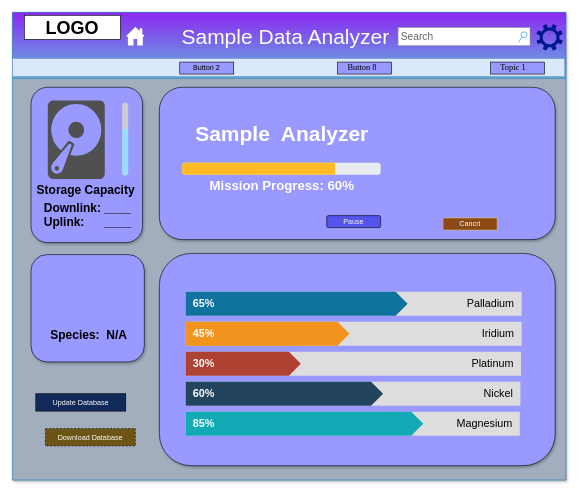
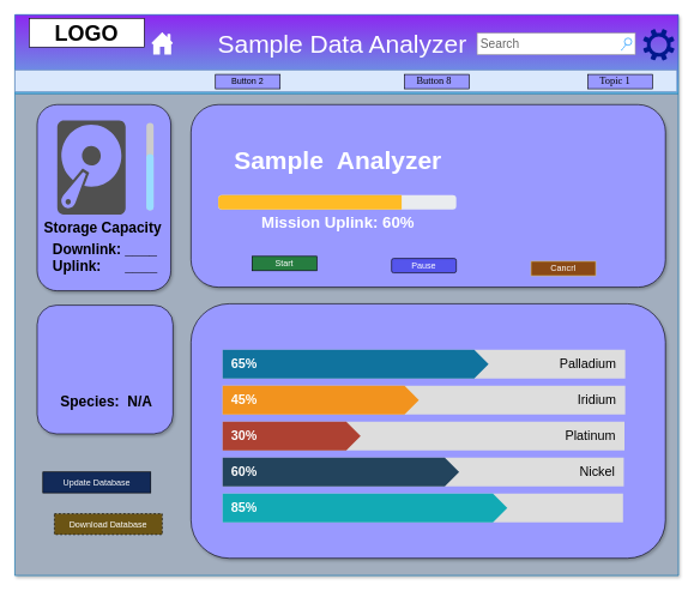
  <mxCell id="0" />
  <mxCell id="1" parent="0" />
  <mxCell id="2" value="" style="swimlane;whiteSpace=wrap;html=1;startSize=110;fillColor=#62b5df;fontColor=#ffffff;strokeColor=#006EAF;gradientColor=#8c28f0;gradientDirection=north;swimlaneFillColor=#a2aebe;shadow=1;" vertex="1" parent="1"><mxGeometry x="20" y="20" width="923" height="780" as="geometry"><mxRectangle x="1186" y="-8" width="50" height="110" as="alternateBounds" /></mxGeometry></mxCell>
  <mxCell id="3" value="" style="rounded=1;whiteSpace=wrap;html=1;fillColor=#9999FF;fontColor=#9999ff;shadow=1;" vertex="1" parent="2"><mxGeometry x="31" y="404" width="189" height="179" as="geometry" /></mxCell>
  <mxCell id="4" value="" style="rounded=1;whiteSpace=wrap;html=1;fillColor=#9999FF;fontColor=#9999ff;shadow=1;" vertex="1" parent="2"><mxGeometry x="31" y="125" width="186" height="259" as="geometry" /></mxCell>
  <mxCell id="5" value="&lt;b&gt;&lt;font style=&quot;font-size: 30px;&quot;&gt;LOGO&lt;/font&gt;&lt;/b&gt;" style="rounded=0;whiteSpace=wrap;html=1;" vertex="1" parent="2"><mxGeometry x="20" y="5" width="160" height="40" as="geometry" /></mxCell>
  <mxCell id="6" value="Search" style="strokeWidth=1;shadow=0;dashed=0;align=center;html=1;shape=mxgraph.mockup.forms.searchBox;strokeColor=#999999;mainText=;strokeColor2=#008cff;fontColor=#666666;fontSize=17;align=left;spacingLeft=3;rounded=0;labelBackgroundColor=none;comic=1;" vertex="1" parent="2"><mxGeometry x="643" y="25.5" width="220" height="30" as="geometry" /></mxCell>
  <mxCell id="7" value="&lt;font style=&quot;font-size: 35px;&quot; color=&quot;#ffffff&quot;&gt;Sample Data Analyzer&lt;/font&gt;" style="text;html=1;align=center;verticalAlign=middle;resizable=0;points=[];autosize=1;strokeColor=none;fillColor=none;" vertex="1" parent="2"><mxGeometry x="273" y="13.5" width="364" height="54" as="geometry" /></mxCell>
  <mxCell id="8" value="" style="sketch=0;pointerEvents=1;shadow=0;dashed=0;html=1;strokeColor=none;fillColor=#ffffff;labelPosition=center;verticalLabelPosition=bottom;verticalAlign=top;outlineConnect=0;align=center;shape=mxgraph.office.concepts.home;" vertex="1" parent="2"><mxGeometry x="190" y="24.5" width="30" height="31" as="geometry" /></mxCell>
  <mxCell id="9" value="" style="rounded=0;whiteSpace=wrap;html=1;fillColor=#dae8fc;strokeColor=#6c8ebf;" vertex="1" parent="2"><mxGeometry y="77" width="921" height="30" as="geometry" /></mxCell>
  <mxCell id="10" value="Button 2" style="rounded=0;whiteSpace=wrap;html=1;fillColor=#9999ff;" vertex="1" parent="2"><mxGeometry x="279" y="83" width="90" height="20" as="geometry" /></mxCell>
  <mxCell id="11" value="" style="rounded=0;whiteSpace=wrap;html=1;fillColor=#9999ff;" vertex="1" parent="2"><mxGeometry x="542" y="83" width="90" height="20" as="geometry" /></mxCell>
  <mxCell id="12" value="Button 8" style="text;html=1;points=[];align=left;verticalAlign=top;spacingTop=-4;fontSize=14;fontFamily=Verdana;" vertex="1" parent="2"><mxGeometry x="557" y="81" width="57" height="19" as="geometry" /></mxCell>
  <mxCell id="13" value="" style="rounded=0;whiteSpace=wrap;html=1;fillColor=#9999ff;" vertex="1" parent="2"><mxGeometry x="797" y="83" width="90" height="20" as="geometry" /></mxCell>
  <mxCell id="14" value="Topic 1" style="text;html=1;points=[];align=left;verticalAlign=top;spacingTop=-4;fontSize=14;fontFamily=Verdana;" vertex="1" parent="2"><mxGeometry x="812" y="81" width="60" height="20" as="geometry" /></mxCell>
  <mxCell id="15" value="" style="rounded=1;whiteSpace=wrap;html=1;fillColor=#9999FF;fontColor=#9999ff;shadow=1;" vertex="1" parent="2"><mxGeometry x="245" y="125" width="660" height="254" as="geometry" /></mxCell>
  <mxCell id="16" value="&lt;b&gt;&lt;font style=&quot;font-size: 35px;&quot; color=&quot;#ffffff&quot;&gt;Sample&amp;nbsp; Analyzer&lt;/font&gt;&lt;/b&gt;" style="text;html=1;align=center;verticalAlign=middle;resizable=0;points=[];autosize=1;strokeColor=none;fillColor=none;" vertex="1" parent="2"><mxGeometry x="295" y="175" width="307" height="54" as="geometry" /></mxCell>
  <mxCell id="17" value="" style="html=1;shadow=0;dashed=0;shape=mxgraph.bootstrap.rrect;rSize=5;fillColor=#E9ECEF;strokeColor=none;perimeterSpacing=0;" vertex="1" parent="2"><mxGeometry x="283" y="251" width="331" height="20" as="geometry" /></mxCell>
  <mxCell id="18" value="" style="html=1;shadow=0;dashed=0;shape=mxgraph.bootstrap.leftButton;rSize=5;fillColor=#FFBC26;strokeColor=none;resizeHeight=1;" vertex="1" parent="17"><mxGeometry width="255" height="20" relative="1" as="geometry" /></mxCell>
- <mxCell id="19" value="&lt;font size=&quot;1&quot; color=&quot;#ffffff&quot;&gt;&lt;b style=&quot;font-size: 22px;&quot;&gt;Mission Progress: 60%&lt;/b&gt;&lt;/font&gt;" style="text;html=1;align=center;verticalAlign=middle;resizable=0;points=[];autosize=1;strokeColor=none;fillColor=none;" vertex="1" parent="2"><mxGeometry x="319" y="271" width="259" height="38" as="geometry" /></mxCell>
+ <mxCell id="19" value="&lt;font size=&quot;1&quot; color=&quot;#ffffff&quot;&gt;&lt;b style=&quot;font-size: 22px;&quot;&gt;Mission Uplink: 60%&lt;/b&gt;&lt;/font&gt;" style="text;html=1;align=center;verticalAlign=middle;resizable=0;points=[];autosize=1;strokeColor=none;fillColor=none;" vertex="1" parent="2"><mxGeometry x="319" y="271" width="259" height="38" as="geometry" /></mxCell>
  <mxCell id="20" value="" style="sketch=0;aspect=fixed;pointerEvents=1;shadow=0;dashed=0;html=1;strokeColor=none;labelPosition=center;verticalLabelPosition=bottom;verticalAlign=top;align=center;fillColor=#00188D;shape=mxgraph.mscae.enterprise.settings" vertex="1" parent="2"><mxGeometry x="874" y="20" width="43.5" height="43.5" as="geometry" /></mxCell>
  <mxCell id="21" value="" style="sketch=0;pointerEvents=1;shadow=0;dashed=0;html=1;strokeColor=none;fillColor=#505050;labelPosition=center;verticalLabelPosition=bottom;verticalAlign=top;outlineConnect=0;align=center;shape=mxgraph.office.devices.hard_disk;" vertex="1" parent="2"><mxGeometry x="59" y="147" width="95" height="131" as="geometry" /></mxCell>
  <mxCell id="22" value="" style="shape=image;html=1;verticalAlign=top;verticalLabelPosition=bottom;labelBackgroundColor=#ffffff;imageAspect=0;aspect=fixed;image=https://cdn0.iconfinder.com/data/icons/software-engineering-and-video-gaming/512/144_chemical_experiment_IT_technology-128.png" vertex="1" parent="2"><mxGeometry x="652" y="130" width="196" height="196" as="geometry" /></mxCell>
  <mxCell id="23" value="" style="verticalLabelPosition=bottom;shadow=0;dashed=0;align=center;html=1;verticalAlign=top;strokeWidth=1;shape=mxgraph.mockup.misc.progressBar;fillColor=#cccccc;strokeColor=none;fillColor2=#99ddff;barPos=64.5;rotation=-90;" vertex="1" parent="2"><mxGeometry x="127.12" y="201.37" width="121.75" height="20" as="geometry" /></mxCell>
  <mxCell id="24" value="&lt;font size=&quot;1&quot; style=&quot;&quot;&gt;&lt;b style=&quot;font-size: 20px;&quot;&gt;Storage Capacity&lt;/b&gt;&lt;/font&gt;" style="text;html=1;align=center;verticalAlign=middle;resizable=0;points=[];autosize=1;strokeColor=none;fillColor=none;" vertex="1" parent="2"><mxGeometry x="31" y="278" width="181" height="36" as="geometry" /></mxCell>
  <mxCell id="25" value="&lt;span style=&quot;font-size: 20px;&quot;&gt;&lt;b&gt;Downlink: ____&lt;/b&gt;&lt;/span&gt;" style="text;html=1;align=center;verticalAlign=middle;resizable=0;points=[];autosize=1;strokeColor=none;fillColor=none;" vertex="1" parent="2"><mxGeometry x="42.5" y="307" width="164" height="36" as="geometry" /></mxCell>
  <mxCell id="26" value="&lt;b style=&quot;border-color: var(--border-color); font-size: 20px;&quot;&gt;Uplink:&amp;nbsp; &amp;nbsp; &amp;nbsp; ____&lt;/b&gt;" style="text;html=1;align=center;verticalAlign=middle;resizable=0;points=[];autosize=1;strokeColor=none;fillColor=none;" vertex="1" parent="2"><mxGeometry x="43" y="331" width="164" height="36" as="geometry" /></mxCell>
+ <mxCell id="27" value="&lt;font color=&quot;#ffffff&quot;&gt;Start&lt;/font&gt;" style="rounded=0;whiteSpace=wrap;html=1;fillColor=#267d40;" vertex="1" parent="2"><mxGeometry x="330" y="336" width="90" height="20" as="geometry" /></mxCell>
  <mxCell id="28" value="&lt;font color=&quot;#ffffff&quot;&gt;Pause&lt;/font&gt;" style="whiteSpace=wrap;html=1;fillColor=#5555ec;rounded=1;" vertex="1" parent="2"><mxGeometry x="524" y="339" width="90" height="20" as="geometry" /></mxCell>
  <mxCell id="29" value="&lt;font color=&quot;#ffffff&quot;&gt;Cancrl&lt;/font&gt;" style="rounded=0;whiteSpace=wrap;html=1;fillColor=#8a4915;strokeColor=#d6b656;" vertex="1" parent="2"><mxGeometry x="718" y="343" width="90" height="20" as="geometry" /></mxCell>
  <mxCell id="30" value="" style="shape=image;html=1;verticalAlign=top;verticalLabelPosition=bottom;labelBackgroundColor=#ffffff;imageAspect=0;aspect=fixed;image=https://cdn3.iconfinder.com/data/icons/medical-equipment-33/512/MedicIcon-15-15-128.png" vertex="1" parent="2"><mxGeometry x="68" y="404" width="122" height="122" as="geometry" /></mxCell>
  <mxCell id="31" value="&lt;font size=&quot;1&quot; style=&quot;&quot;&gt;&lt;b style=&quot;font-size: 20px;&quot;&gt;Species:&amp;nbsp; N/A&lt;/b&gt;&lt;/font&gt;" style="text;html=1;align=center;verticalAlign=middle;resizable=0;points=[];autosize=1;strokeColor=none;fillColor=none;" vertex="1" parent="2"><mxGeometry x="54" y="520" width="146" height="36" as="geometry" /></mxCell>
  <mxCell id="32" value="" style="rounded=1;whiteSpace=wrap;html=1;fillColor=#9999FF;fontColor=#9999ff;shadow=1;" vertex="1" parent="2"><mxGeometry x="245" y="402" width="660" height="354" as="geometry" /></mxCell>
  <mxCell id="33" value="" style="whiteSpace=wrap;html=1;fixedSize=1;size=10;fillColor=#dddddd;strokeColor=none;rounded=0;" vertex="1" parent="2"><mxGeometry x="289" y="466" width="560" height="40" as="geometry" /></mxCell>
  <mxCell id="34" value="65%" style="html=1;shape=mxgraph.infographic.ribbonSimple;notch1=0;notch2=20;fillColor=#10739E;strokeColor=none;align=left;verticalAlign=middle;fontColor=#ffffff;fontSize=18;spacingLeft=10;fontStyle=1;shadow=0;" vertex="1" parent="2"><mxGeometry x="289" y="466" width="370" height="40" as="geometry" /></mxCell>
  <mxCell id="35" value="" style="whiteSpace=wrap;html=1;fixedSize=1;size=10;fillColor=#dddddd;strokeColor=none;rounded=0;" vertex="1" parent="2"><mxGeometry x="289" y="516" width="560" height="40" as="geometry" /></mxCell>
  <mxCell id="36" value="45%" style="html=1;shape=mxgraph.infographic.ribbonSimple;notch1=0;notch2=20;fillColor=#F2931E;strokeColor=none;align=left;verticalAlign=middle;fontColor=#ffffff;fontSize=18;spacingLeft=10;fontStyle=1;shadow=0;" vertex="1" parent="2"><mxGeometry x="289" y="516" width="273" height="40" as="geometry" /></mxCell>
  <mxCell id="37" value="" style="whiteSpace=wrap;html=1;fixedSize=1;size=10;fillColor=#dddddd;strokeColor=none;rounded=0;" vertex="1" parent="2"><mxGeometry x="289" y="566" width="559" height="40" as="geometry" /></mxCell>
  <mxCell id="38" value="30%" style="html=1;shape=mxgraph.infographic.ribbonSimple;notch1=0;notch2=20;fillColor=#AE4132;strokeColor=none;align=left;verticalAlign=middle;fontColor=#ffffff;fontSize=18;spacingLeft=10;fontStyle=1;shadow=0;" vertex="1" parent="2"><mxGeometry x="289" y="566" width="192" height="40" as="geometry" /></mxCell>
  <mxCell id="39" value="" style="whiteSpace=wrap;html=1;fixedSize=1;size=10;fillColor=#dddddd;strokeColor=none;rounded=0;" vertex="1" parent="2"><mxGeometry x="289" y="616" width="558" height="40" as="geometry" /></mxCell>
  <mxCell id="40" value="60%" style="html=1;shape=mxgraph.infographic.ribbonSimple;notch1=0;notch2=20;fillColor=#23445D;strokeColor=none;align=left;verticalAlign=middle;fontColor=#ffffff;fontSize=18;spacingLeft=10;fontStyle=1;shadow=0;" vertex="1" parent="2"><mxGeometry x="289" y="616" width="329" height="40" as="geometry" /></mxCell>
  <mxCell id="41" value="" style="whiteSpace=wrap;html=1;fixedSize=1;size=10;fillColor=#dddddd;strokeColor=none;rounded=0;" vertex="1" parent="2"><mxGeometry x="289" y="666" width="557" height="40" as="geometry" /></mxCell>
  <mxCell id="42" value="85%" style="html=1;shape=mxgraph.infographic.ribbonSimple;notch1=0;notch2=20;fillColor=#12AAB5;strokeColor=none;align=left;verticalAlign=middle;fontColor=#ffffff;fontSize=18;spacingLeft=10;fontStyle=1;shadow=0;" vertex="1" parent="2"><mxGeometry x="289" y="666" width="396" height="40" as="geometry" /></mxCell>
  <mxCell id="43" value="Palladium" style="text;html=1;strokeColor=none;fillColor=none;align=right;verticalAlign=middle;whiteSpace=wrap;rounded=0;shadow=0;fontSize=18;spacingRight=10;" vertex="1" parent="2"><mxGeometry x="769" y="466" width="80" height="40" as="geometry" /></mxCell>
  <mxCell id="44" value="Iridium" style="text;html=1;strokeColor=none;fillColor=none;align=right;verticalAlign=middle;whiteSpace=wrap;rounded=0;shadow=0;fontSize=18;spacingRight=10;" vertex="1" parent="2"><mxGeometry x="769" y="516" width="80" height="40" as="geometry" /></mxCell>
  <mxCell id="45" value="Platinum" style="text;html=1;strokeColor=none;fillColor=none;align=right;verticalAlign=middle;whiteSpace=wrap;rounded=0;shadow=0;fontSize=18;spacingRight=10;" vertex="1" parent="2"><mxGeometry x="768" y="566" width="80" height="40" as="geometry" /></mxCell>
  <mxCell id="46" value="Nickel" style="text;html=1;strokeColor=none;fillColor=none;align=right;verticalAlign=middle;whiteSpace=wrap;rounded=0;shadow=0;fontSize=18;spacingRight=10;" vertex="1" parent="2"><mxGeometry x="767" y="616" width="80" height="40" as="geometry" /></mxCell>
- <mxCell id="47" value="Magnesium" style="text;html=1;strokeColor=none;fillColor=none;align=right;verticalAlign=middle;whiteSpace=wrap;rounded=0;shadow=0;fontSize=18;spacingRight=10;" vertex="1" parent="2"><mxGeometry x="746" y="666" width="100" height="40" as="geometry" /></mxCell>
  <mxCell id="48" value="&lt;font color=&quot;#ffffff&quot;&gt;Update Database&lt;/font&gt;" style="rounded=0;whiteSpace=wrap;html=1;fillColor=#122a59;" vertex="1" parent="2"><mxGeometry x="39" y="636" width="150" height="29" as="geometry" /></mxCell>
  <mxCell id="49" value="&lt;font color=&quot;#ffffff&quot;&gt;Download Database&lt;/font&gt;" style="rounded=0;whiteSpace=wrap;html=1;fillColor=#6b5414;dashed=1;" vertex="1" parent="2"><mxGeometry x="55" y="694" width="150" height="29" as="geometry" /></mxCell>
